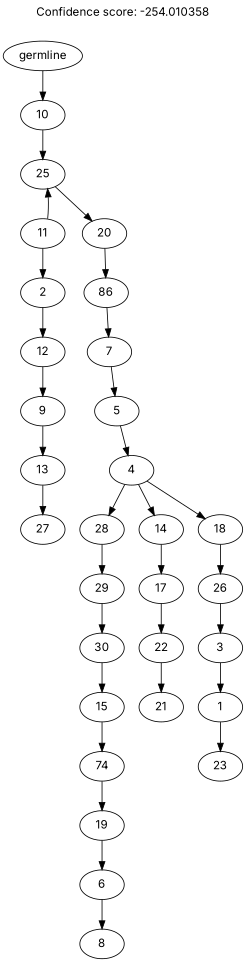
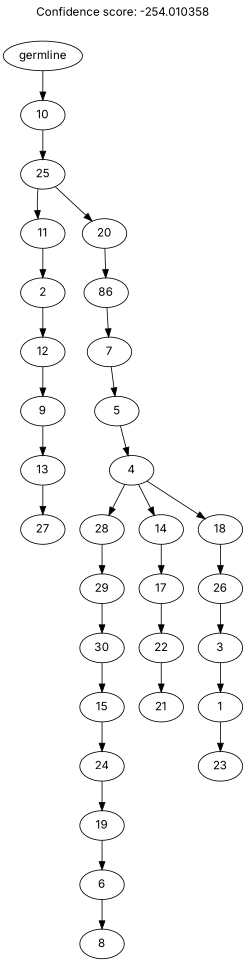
  digraph {
    fontname=Inter
    label="Confidence score: -254.010358"
    labelloc=t
    node [fontname=Inter]
    edge [fontname=Inter]
    n1 [label=6]
    n2 [label=8]
    n3 [label=19]
-   n4 [label=74]
+   n4 [label=24]
    n5 [label=15]
    n6 [label=30]
    n7 [label=29]
    n8 [label=28]
    n9 [label=22]
    n10 [label=21]
    n11 [label=17]
    n12 [label=14]
    n13 [label=1]
    n14 [label=23]
    n15 [label=3]
    n16 [label=26]
    n17 [label=18]
    n18 [label=4]
    n19 [label=5]
    n20 [label=7]
    n21 [label=86]
    n22 [label=20]
    n23 [label=13]
    n24 [label=27]
    n25 [label=9]
    n26 [label=12]
    n27 [label=2]
    n28 [label=11]
    n29 [label=25]
    n30 [label=10]
    n31 [label=germline]
    n1 -> n2
    n3 -> n1
    n4 -> n3
    n5 -> n4
    n6 -> n5
    n7 -> n6
    n8 -> n7
    n9 -> n10
    n11 -> n9
    n12 -> n11
    n13 -> n14
    n15 -> n13
    n16 -> n15
    n17 -> n16
    n18 -> n8
    n18 -> n12
    n18 -> n17
    n19 -> n18
    n20 -> n19
    n21 -> n20
    n22 -> n21
    n23 -> n24
    n25 -> n23
    n26 -> n25
    n27 -> n26
    n28 -> n27
    n29 -> n22
-   n28 -> n29
+   n29 -> n28
    n30 -> n29
    n31 -> n30
  }
